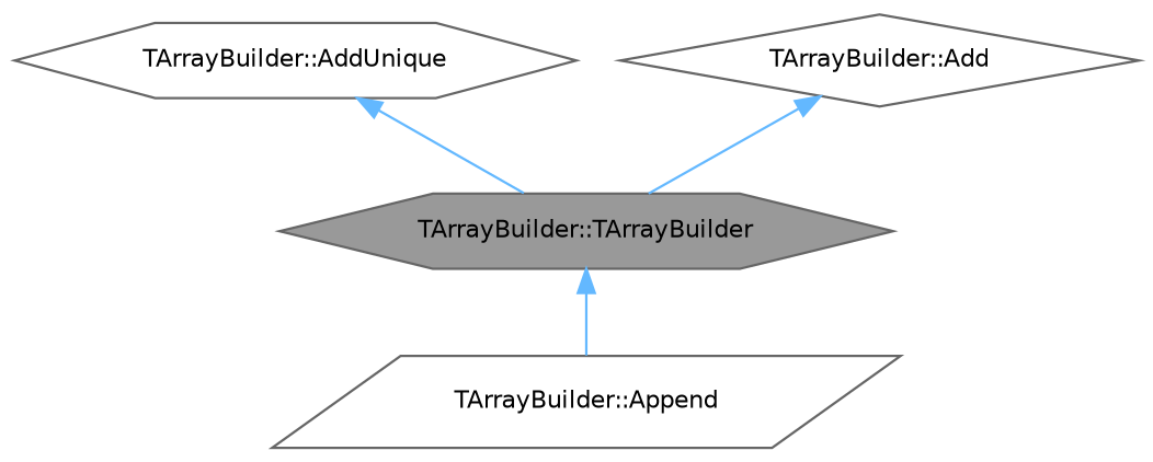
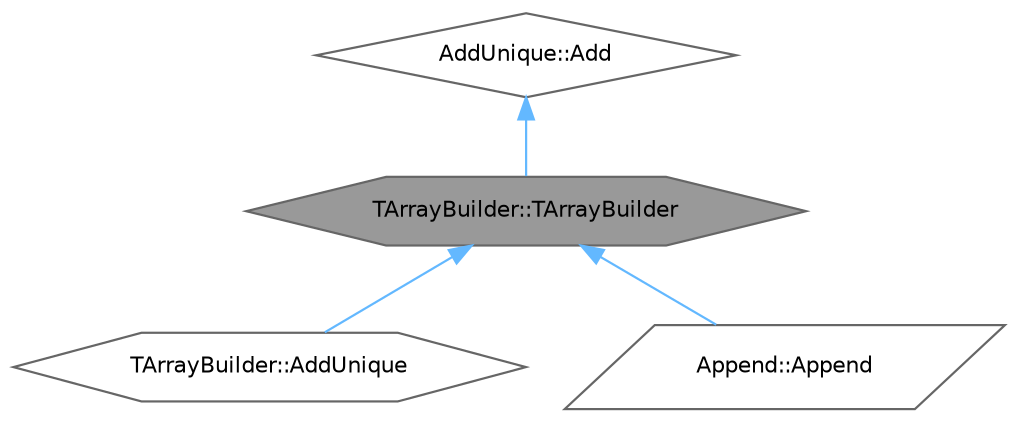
  digraph {
    rankdir=TB
    node [color=grey40 fillcolor=white fontname=Helvetica fontsize=10 shape=hexagon style=filled]
    edge [color=steelblue1 dir=back fontname=Helvetica fontsize=10 labelfontname=Helvetica labelfontsize=10 style=solid]
    n1 [color=gray40 fillcolor=grey60 fontcolor=black height=0.2 label="TArrayBuilder::TArrayBuilder" width=0.4]
    n2 [height=0.2 label="TArrayBuilder::AddUnique" width=0.4]
-   n3 [height=0.2 label="TArrayBuilder::Append" shape=parallelogram width=0.4]
-   n4 [height=0.2 label="TArrayBuilder::Add" shape=diamond width=0.4]
-   n2 -> n1
+   n3 [height=0.2 label="Append::Append" shape=parallelogram width=0.4]
+   n4 [height=0.2 label="AddUnique::Add" shape=diamond width=0.4]
+   n1 -> n2
    n1 -> n3
    n4 -> n1
  }
